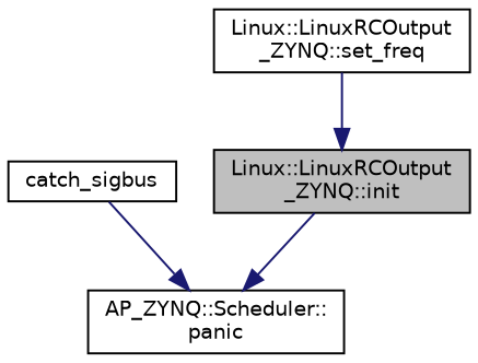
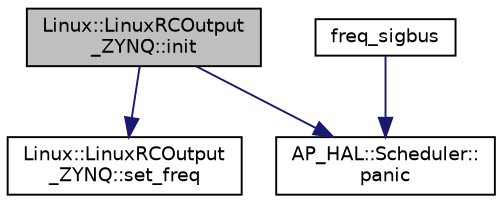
  digraph {
    rankdir=TB
    node [color=black fillcolor=white fontname=Helvetica fontsize=10 shape=record style=filled]
    edge [color=midnightblue fontname=Helvetica fontsize=10 labelfontname=Helvetica labelfontsize=10 style=solid]
    n1 [fillcolor=grey75 fontcolor=black height=0.2 label="Linux::LinuxRCOutput\l_ZYNQ::init" width=0.4]
    n2 [height=0.2 label="Linux::LinuxRCOutput\l_ZYNQ::set_freq" width=0.4]
-   n3 [height=0.2 label="AP_ZYNQ::Scheduler::\lpanic" width=0.4]
-   n4 [height=0.2 label=catch_sigbus width=0.4]
-   n2 -> n1
+   n3 [height=0.2 label="AP_HAL::Scheduler::\lpanic" width=0.4]
+   n4 [height=0.2 label=freq_sigbus width=0.4]
+   n1 -> n2
    n1 -> n3
    n4 -> n3
  }
